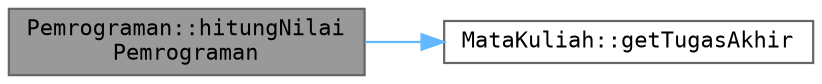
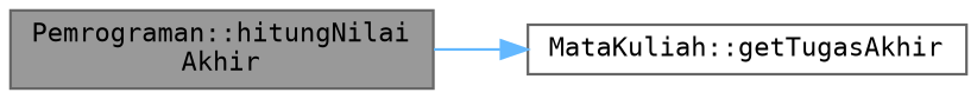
  digraph {
    rankdir=LR
    fontname="DejaVu Sans Mono"
    node [fontname="DejaVu Sans Mono" fontsize=10 shape=box style=filled]
-   n1 [color=gray40 fillcolor=grey60 fontcolor=black height=0.2 label="Pemrograman::hitungNilai\lPemrograman" width=0.4]
+   n1 [color=gray40 fillcolor=grey60 fontcolor=black height=0.2 label="Pemrograman::hitungNilai\lAkhir" width=0.4]
    n2 [color=grey40 fillcolor=white height=0.2 label="MataKuliah::getTugasAkhir" width=0.4]
    n1 -> n2 [color=steelblue1 fontname="DejaVu Sans Mono" fontsize=10 labelfontname=Helvetica labelfontsize=10 style=solid]
  }
